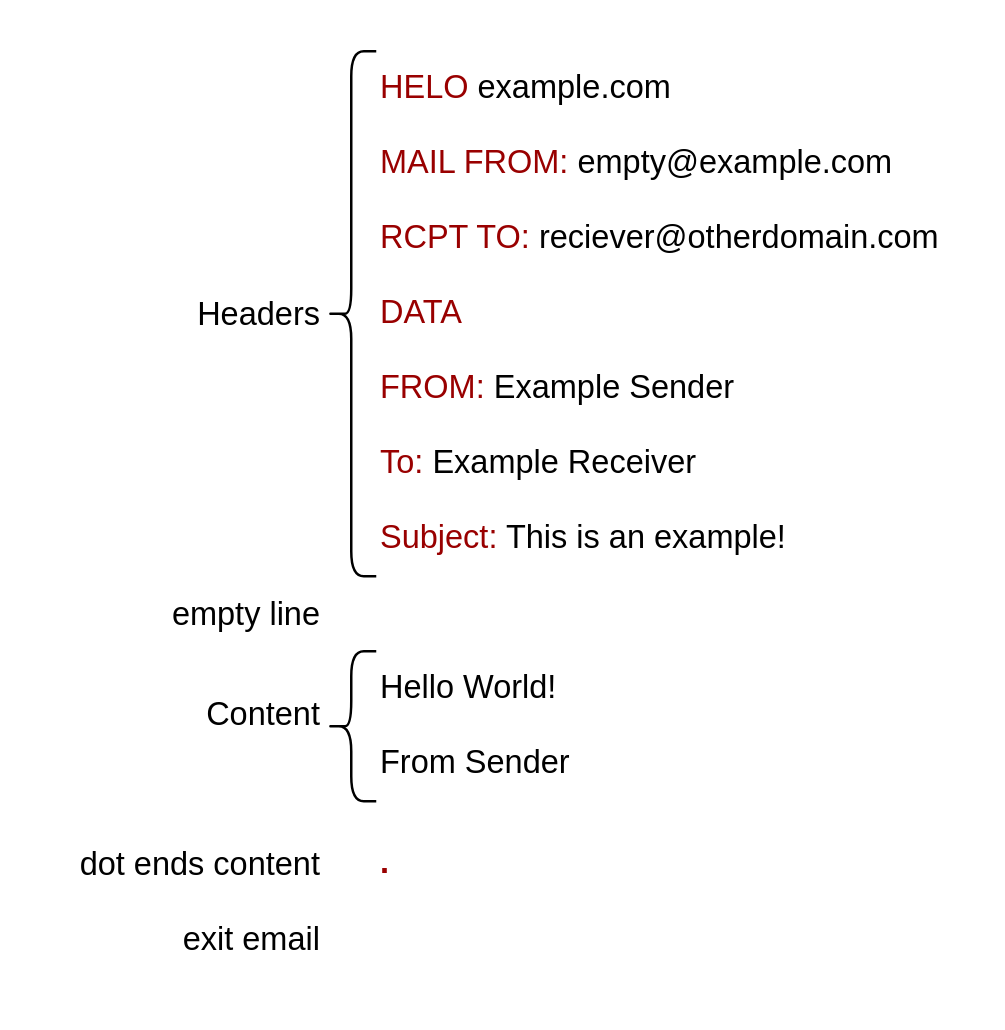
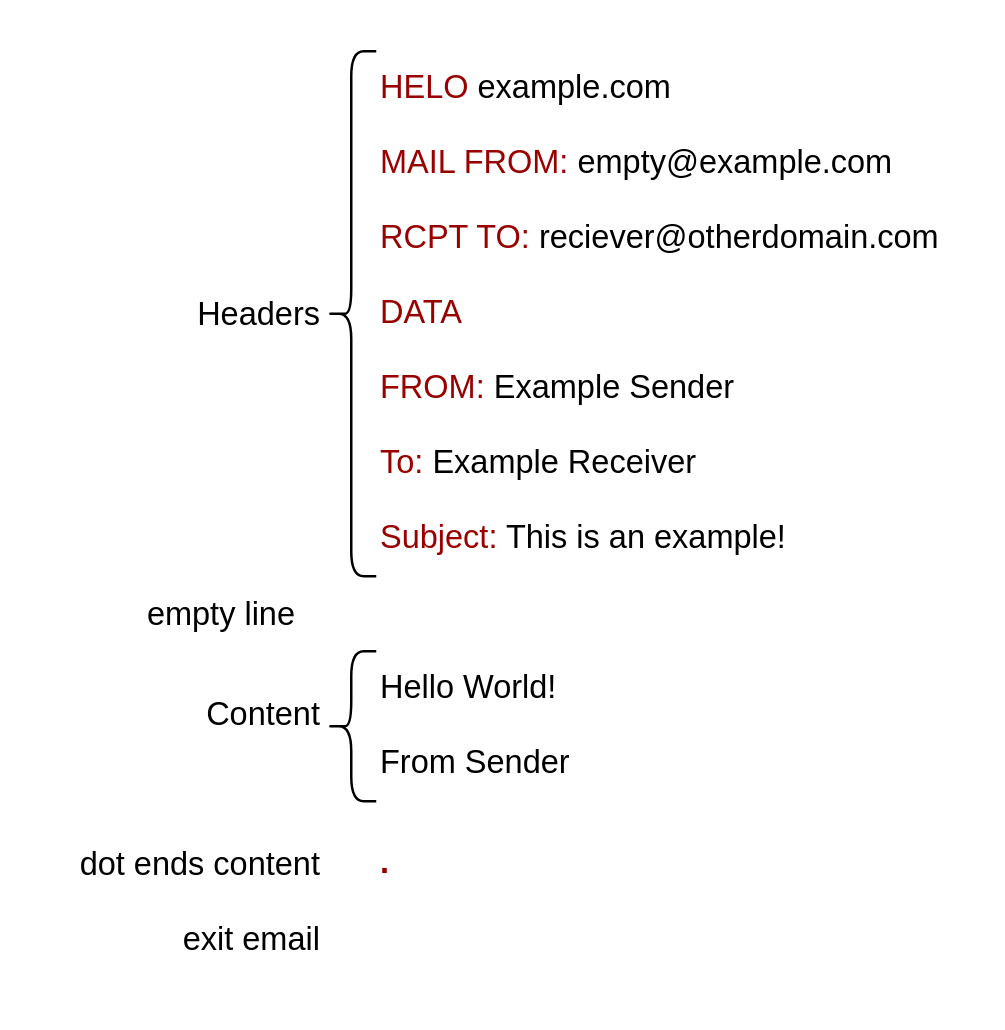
  <mxCell id="0" />
  <mxCell id="1" parent="0" />
  <mxCell id="2" value="&lt;font color=&quot;#990000&quot;&gt;HELO&lt;/font&gt; example.com" style="text;whiteSpace=wrap;html=1;fontSize=13;" vertex="1" parent="1"><mxGeometry x="150" y="20" width="130" height="30" as="geometry" /></mxCell>
  <mxCell id="3" value="&lt;font color=&quot;#990000&quot;&gt;MAIL FROM:&lt;/font&gt; empty@example.com" style="text;whiteSpace=wrap;html=1;fontSize=13;" vertex="1" parent="1"><mxGeometry x="150" y="50" width="220" height="30" as="geometry" /></mxCell>
  <mxCell id="4" value="&lt;font color=&quot;#990000&quot;&gt;RCPT TO:&lt;/font&gt; reciever@otherdomain.com" style="text;whiteSpace=wrap;html=1;fontSize=13;" vertex="1" parent="1"><mxGeometry x="150" y="80" width="230" height="30" as="geometry" /></mxCell>
  <mxCell id="5" value="&lt;font color=&quot;#990000&quot;&gt;DATA&lt;/font&gt;" style="text;whiteSpace=wrap;html=1;fontSize=13;" vertex="1" parent="1"><mxGeometry x="150" y="110" width="60" height="30" as="geometry" /></mxCell>
  <mxCell id="6" value="&lt;font color=&quot;#990000&quot;&gt;FROM:&lt;/font&gt; Example Sender " style="text;whiteSpace=wrap;html=1;fontSize=13;" vertex="1" parent="1"><mxGeometry x="150" y="140" width="160" height="30" as="geometry" /></mxCell>
  <mxCell id="7" value="&lt;font color=&quot;#990000&quot;&gt;To:&lt;/font&gt; Example Receiver " style="text;whiteSpace=wrap;html=1;fontSize=13;" vertex="1" parent="1"><mxGeometry x="150" y="170" width="140" height="30" as="geometry" /></mxCell>
  <mxCell id="8" value="&lt;font color=&quot;#990000&quot;&gt;Subject:&lt;/font&gt; This is an example!" style="text;whiteSpace=wrap;html=1;fontSize=13;" vertex="1" parent="1"><mxGeometry x="150" y="200" width="180" height="30" as="geometry" /></mxCell>
  <mxCell id="9" value="Hello World!" style="text;whiteSpace=wrap;html=1;fontSize=13;" vertex="1" parent="1"><mxGeometry x="150" y="260" width="90" height="30" as="geometry" /></mxCell>
  <mxCell id="10" value="From Sender" style="text;whiteSpace=wrap;html=1;fontSize=13;" vertex="1" parent="1"><mxGeometry x="150" y="290" width="100" height="30" as="geometry" /></mxCell>
  <mxCell id="11" value="." style="text;whiteSpace=wrap;html=1;fontSize=13;fontColor=#990000;fontStyle=1" vertex="1" parent="1"><mxGeometry x="150" y="330" width="30" height="30" as="geometry" /></mxCell>
  <mxCell id="12" value="" style="shape=curlyBracket;whiteSpace=wrap;html=1;rounded=1;flipH=1;rotation=-180;" vertex="1" parent="1"><mxGeometry x="130" y="20" width="20" height="210" as="geometry" /></mxCell>
  <mxCell id="13" value="" style="shape=curlyBracket;whiteSpace=wrap;html=1;rounded=1;flipH=1;rotation=-180;" vertex="1" parent="1"><mxGeometry x="130" y="260" width="20" height="60" as="geometry" /></mxCell>
  <mxCell id="14" value="Headers" style="text;html=1;strokeColor=none;fillColor=none;align=right;verticalAlign=middle;whiteSpace=wrap;rounded=0;fontSize=13;" vertex="1" parent="1"><mxGeometry x="70" y="110" width="60" height="30" as="geometry" /></mxCell>
  <mxCell id="15" value="Content" style="text;html=1;strokeColor=none;fillColor=none;align=right;verticalAlign=middle;whiteSpace=wrap;rounded=0;fontSize=13;" vertex="1" parent="1"><mxGeometry x="70" y="270" width="60" height="30" as="geometry" /></mxCell>
- <mxCell id="16" value="empty line" style="text;html=1;strokeColor=none;fillColor=none;align=right;verticalAlign=middle;whiteSpace=wrap;rounded=0;fontSize=13;" vertex="1" parent="1"><mxGeometry x="40" y="230" width="90" height="30" as="geometry" /></mxCell>
+ <mxCell id="16" value="empty line" style="text;html=1;strokeColor=none;fillColor=none;align=right;verticalAlign=middle;whiteSpace=wrap;rounded=0;fontSize=13;" vertex="1" parent="1"><mxGeometry x="30" y="230" width="90" height="30" as="geometry" /></mxCell>
  <mxCell id="17" value="dot ends content" style="text;html=1;strokeColor=none;fillColor=none;align=right;verticalAlign=middle;whiteSpace=wrap;rounded=0;fontSize=13;" vertex="1" parent="1"><mxGeometry x="20" y="330" width="110" height="30" as="geometry" /></mxCell>
  <mxCell id="18" value="exit email" style="text;html=1;strokeColor=none;fillColor=none;align=right;verticalAlign=middle;whiteSpace=wrap;rounded=0;fontSize=13;" vertex="1" parent="1"><mxGeometry x="20" y="360" width="110" height="30" as="geometry" /></mxCell>
